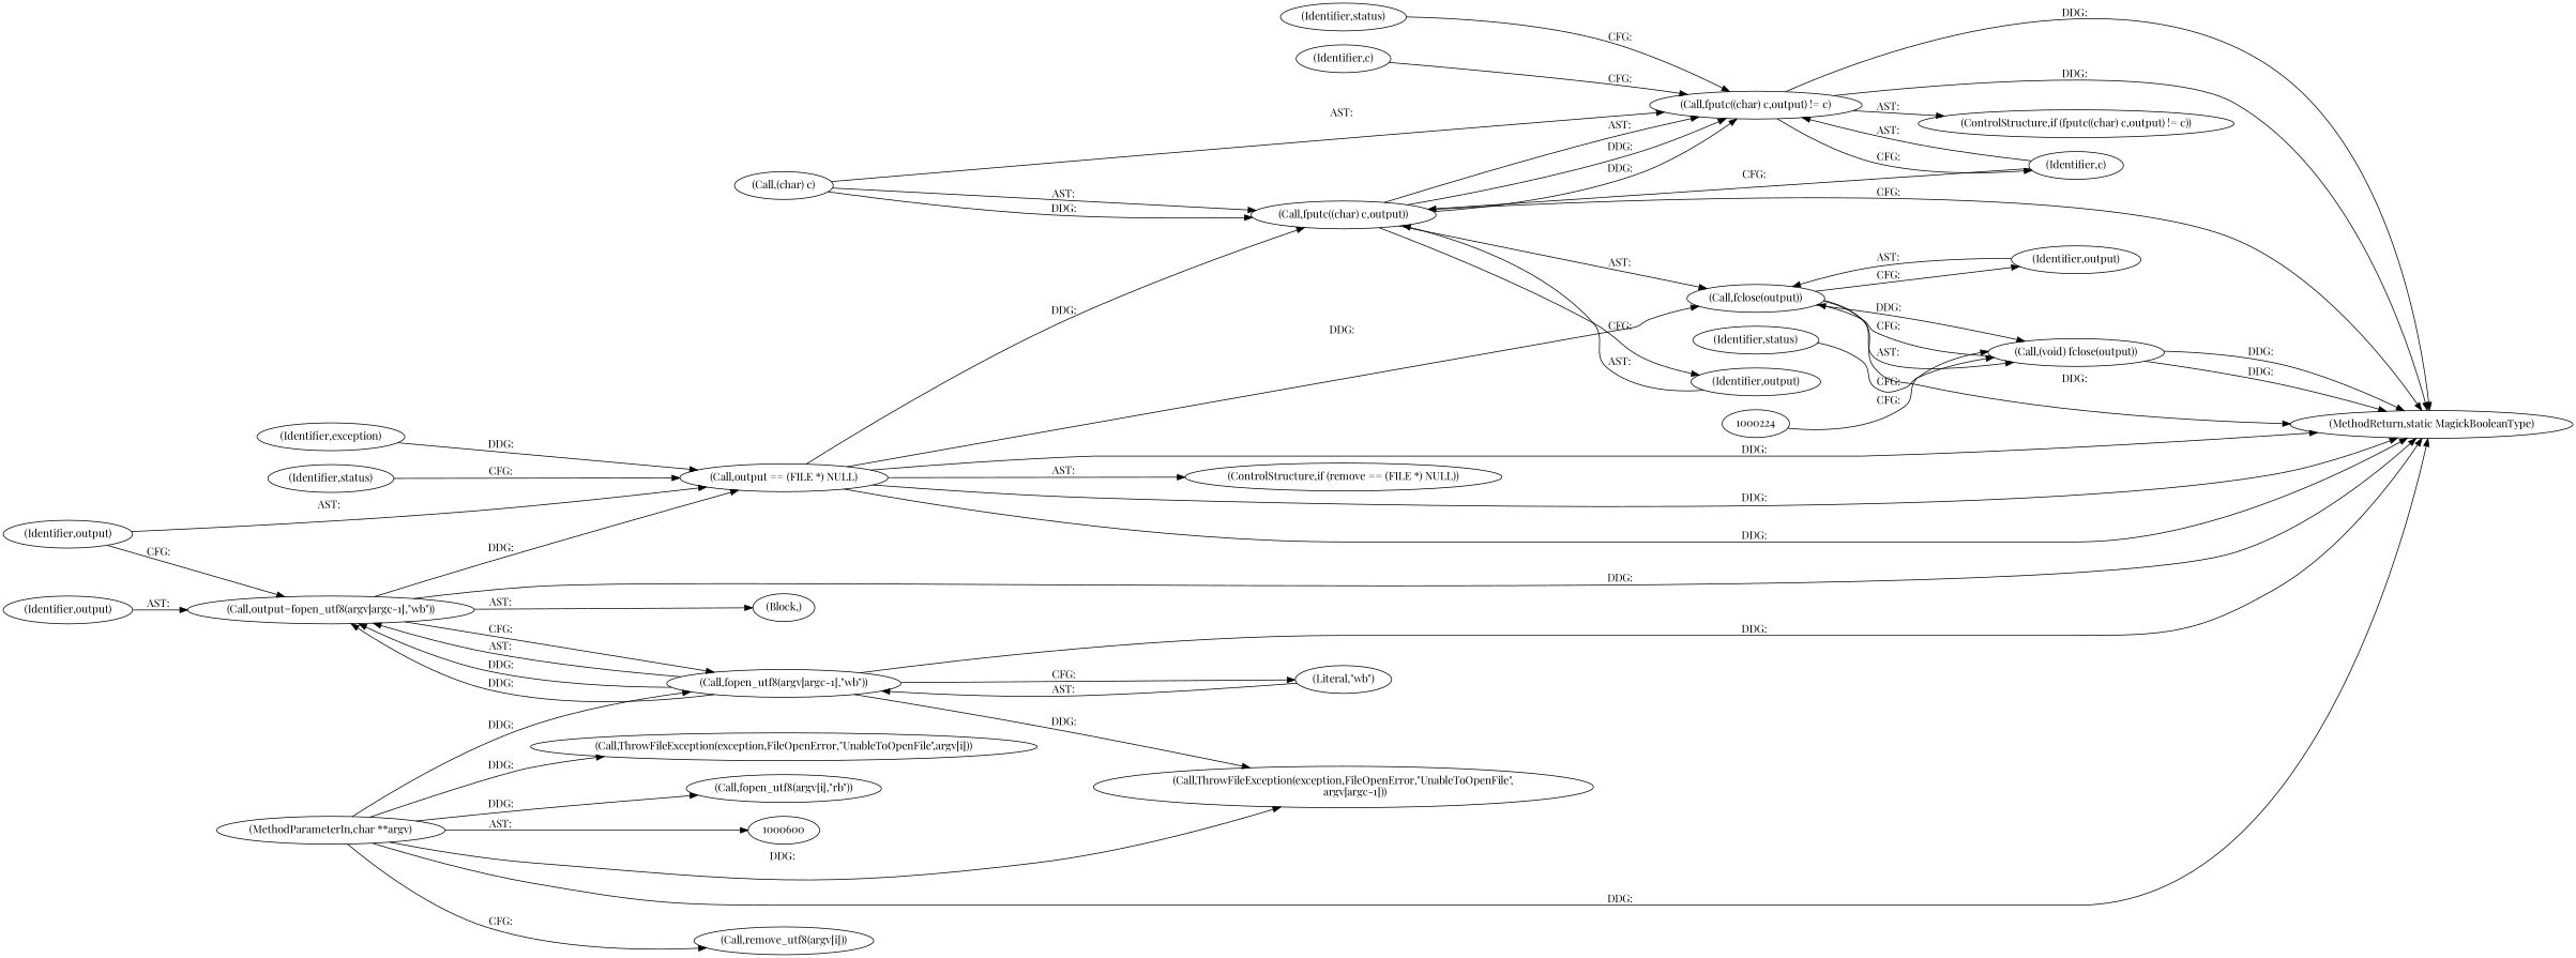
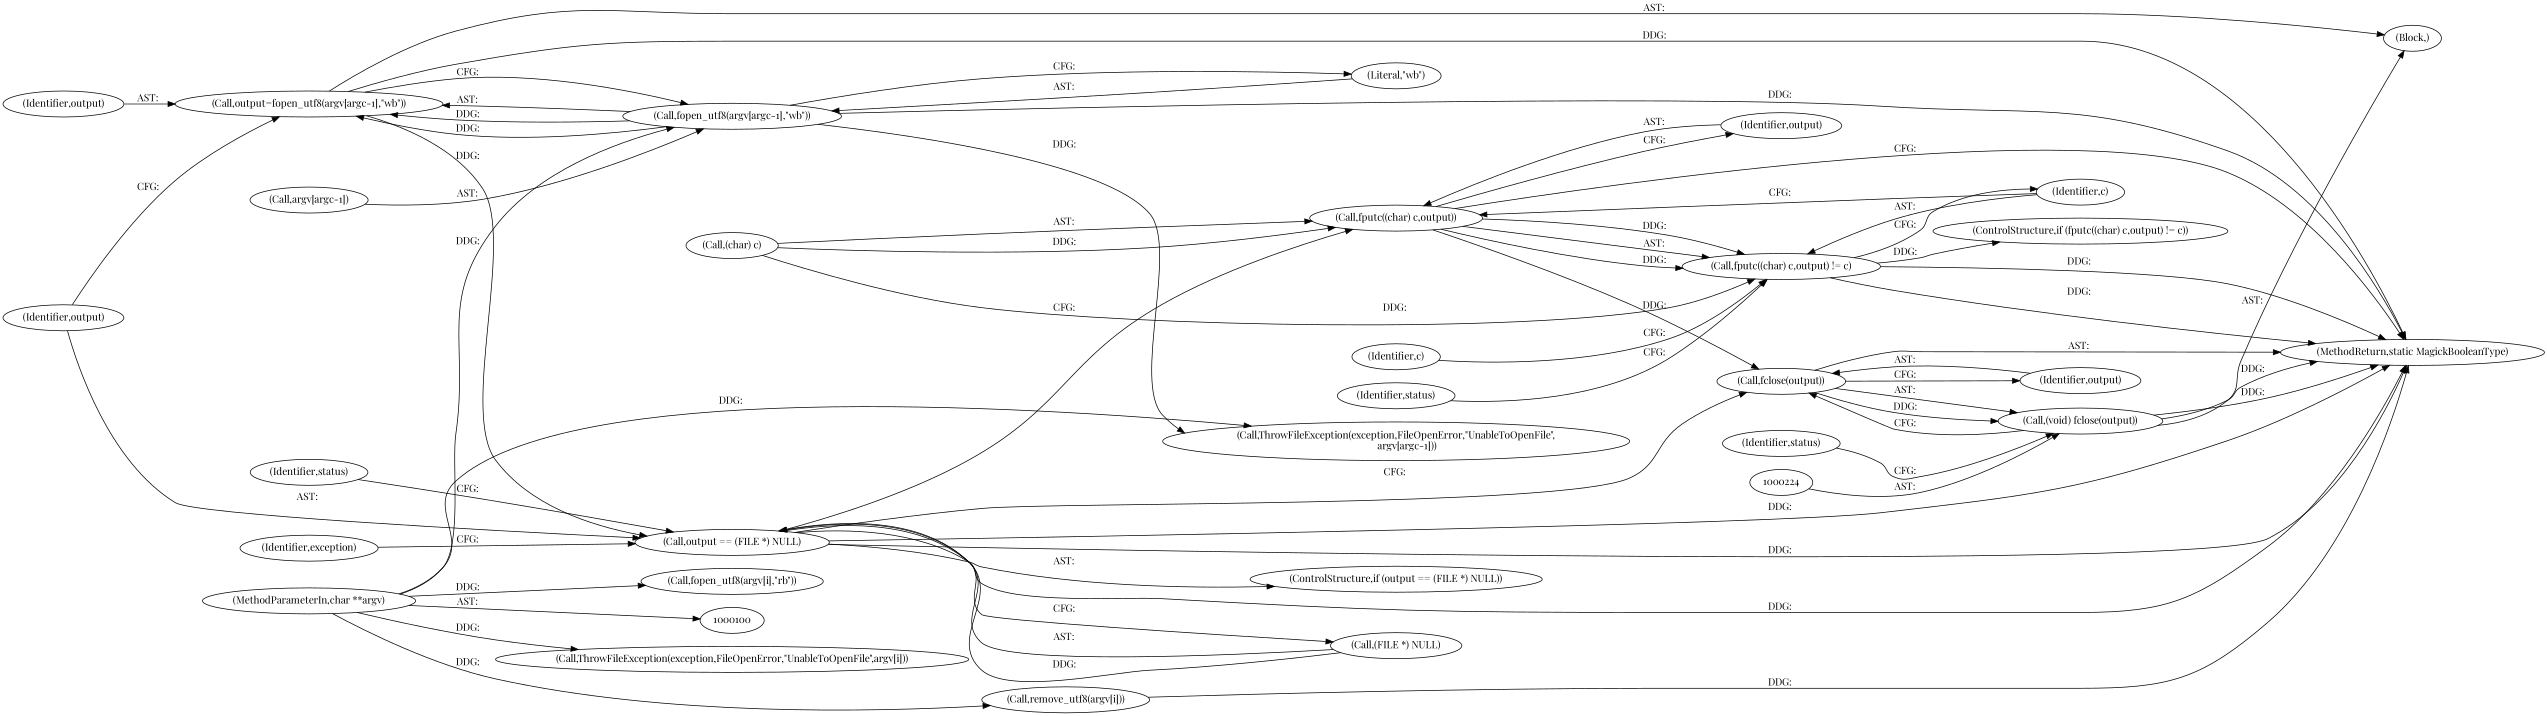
  digraph {
    fontname="Playfair Display"
    rankdir=LR
    node [fontname="Playfair Display"]
    edge [fontname="Playfair Display"]
    n1 [label="(Call,output=fopen_utf8(argv[argc-1],\"wb\"))"]
    n2 [label="(Call,fopen_utf8(argv[argc-1],\"wb\"))"]
    n3 [label="(Call,output == (FILE *) NULL)"]
    n4 [label="(Block,)"]
    n5 [label="(MethodReturn,static MagickBooleanType)"]
    n6 [label="(Literal,\"wb\")"]
    n7 [label="(Call,ThrowFileException(exception,FileOpenError,\"UnableToOpenFile\",\n        argv[argc-1]))"]
    n8 [label="(Call,fputc((char) c,output))"]
    n9 [label="(Call,fclose(output))"]
-   n10 [label="(ControlStructure,if (remove == (FILE *) NULL))"]
+   n10 [label="(ControlStructure,if (output == (FILE *) NULL))"]
+   n11 [label="(Call,(FILE *) NULL)"]
    n12 [label="(MethodParameterIn,char **argv)"]
    n13 [label="(Call,remove_utf8(argv[i]))"]
    n14 [label="(Call,ThrowFileException(exception,FileOpenError,\"UnableToOpenFile\",argv[i]))"]
    n15 [label="(Call,fopen_utf8(argv[i],\"rb\"))"]
-   1000100 [label=1000600]
+   1000100
    n17 [label="(Call,fputc((char) c,output) != c)"]
    n18 [label="(Identifier,output)"]
    n19 [label="(Call,(void) fclose(output))"]
    n20 [label="(Identifier,output)"]
    n21 [label="(ControlStructure,if (fputc((char) c,output) != c))"]
    n22 [label="(Identifier,c)"]
    n23 [label="(Identifier,status)"]
    n24 [label="(Identifier,status)"]
    n25 [label="(Identifier,output)"]
    n26 [label="(Identifier,c)"]
    n27 [label="(Call,(char) c)"]
+   n28 [label="(Call,argv[argc-1])"]
    n29 [label="(Identifier,exception)"]
    n30 [label="(Identifier,status)"]
    n31 [label="(Identifier,output)"]
    1000224
    n1 -> n2 [label="CFG: "]
    n1 -> n3 [label="DDG: "]
    n1 -> n4 [label="AST: "]
    n1 -> n5 [label="DDG: "]
    n2 -> n1 [label="AST: "]
    n2 -> n1 [label="DDG: "]
    n2 -> n1 [label="DDG: "]
    n2 -> n5 [label="DDG: "]
    n2 -> n6 [label="CFG: "]
    n2 -> n7 [label="DDG: "]
    n3 -> n5 [label="DDG: "]
    n3 -> n5 [label="DDG: "]
    n3 -> n5 [label="DDG: "]
-   n3 -> n8 [label="DDG: "]
-   n3 -> n9 [label="DDG: "]
+   n3 -> n8 [label="CFG: "]
+   n3 -> n9 [label="CFG: "]
    n3 -> n10 [label="AST: "]
+   n3 -> n11 [label="CFG: "]
    n6 -> n2 [label="AST: "]
    n8 -> n5 [label="CFG: "]
-   n8 -> n9 [label="AST: "]
+   n8 -> n9 [label="DDG: "]
    n8 -> n17 [label="AST: "]
    n8 -> n17 [label="DDG: "]
    n8 -> n17 [label="DDG: "]
    n8 -> n18 [label="CFG: "]
-   n9 -> n5 [label="DDG: "]
+   n9 -> n5 [label="AST: "]
    n9 -> n19 [label="AST: "]
    n9 -> n19 [label="DDG: "]
    n9 -> n20 [label="CFG: "]
+   n11 -> n3 [label="AST: "]
+   n11 -> n3 [label="DDG: "]
    n12 -> n2 [label="DDG: "]
-   n12 -> n5 [label="DDG: "]
+   n13 -> n5 [label="DDG: "]
    n12 -> n7 [label="DDG: "]
-   n12 -> n13 [label="CFG: "]
+   n12 -> n13 [label="DDG: "]
    n12 -> n14 [label="DDG: "]
    n12 -> n15 [label="DDG: "]
    n12 -> 1000100 [label="AST: "]
    n17 -> n5 [label="DDG: "]
    n17 -> n5 [label="DDG: "]
-   n17 -> n21 [label="AST: "]
+   n17 -> n21 [label="DDG: "]
    n17 -> n22 [label="CFG: "]
    n18 -> n8 [label="AST: "]
+   n19 -> n4 [label="AST: "]
    n19 -> n5 [label="DDG: "]
    n19 -> n5 [label="DDG: "]
    n19 -> n9 [label="CFG: "]
    n20 -> n9 [label="AST: "]
    n22 -> n8 [label="CFG: "]
    n22 -> n17 [label="AST: "]
    n23 -> n19 [label="CFG: "]
    n24 -> n17 [label="CFG: "]
    n25 -> n1 [label="CFG: "]
    n25 -> n3 [label="AST: "]
    n26 -> n17 [label="CFG: "]
    n27 -> n8 [label="AST: "]
    n27 -> n8 [label="DDG: "]
-   n27 -> n17 [label="AST: "]
-   n29 -> n3 [label="DDG: "]
+   n27 -> n17 [label="DDG: "]
+   n28 -> n2 [label="AST: "]
+   n29 -> n3 [label="CFG: "]
    n30 -> n3 [label="CFG: "]
    n31 -> n1 [label="AST: "]
-   1000224 -> n19 [label="CFG: "]
+   1000224 -> n19 [label="AST: "]
  }
